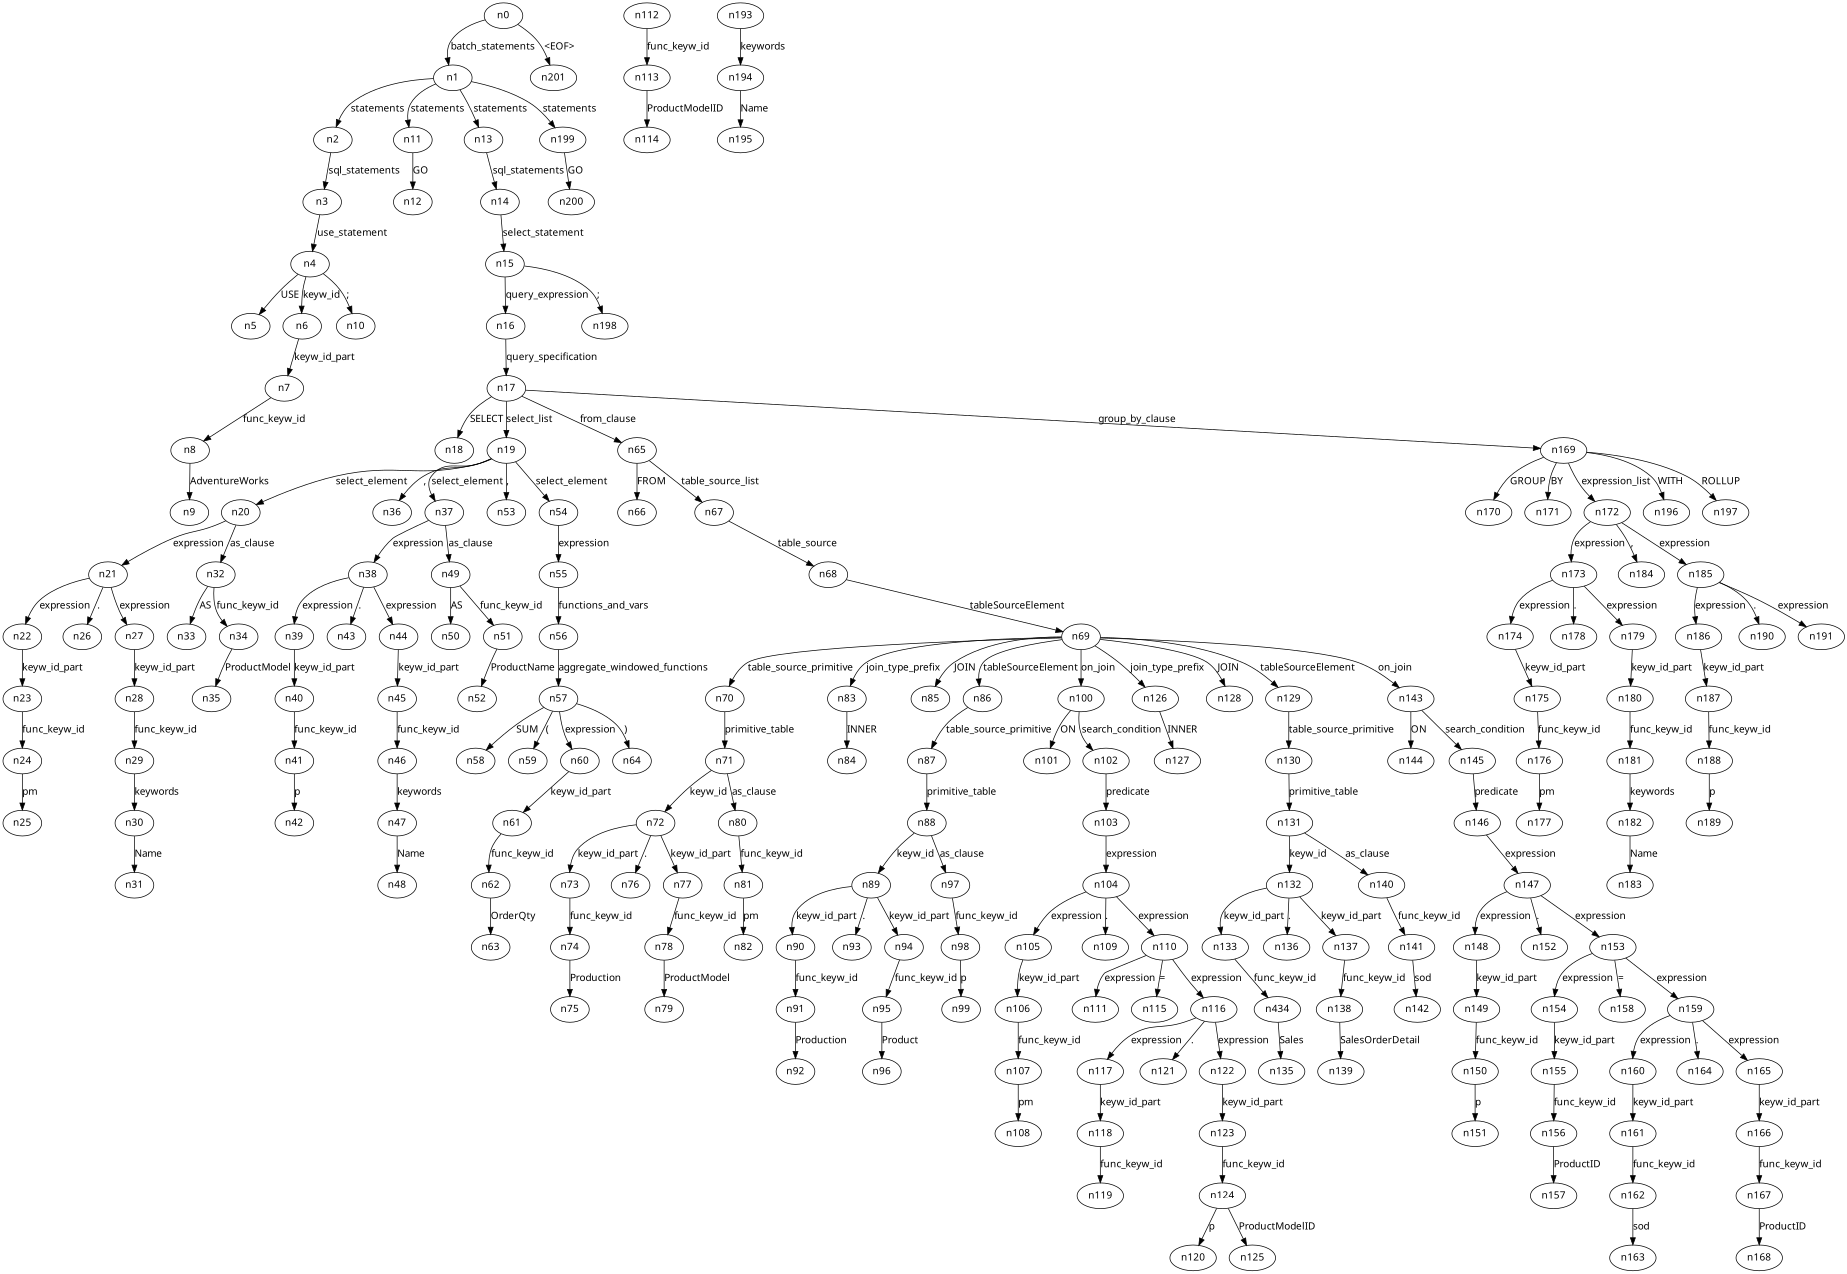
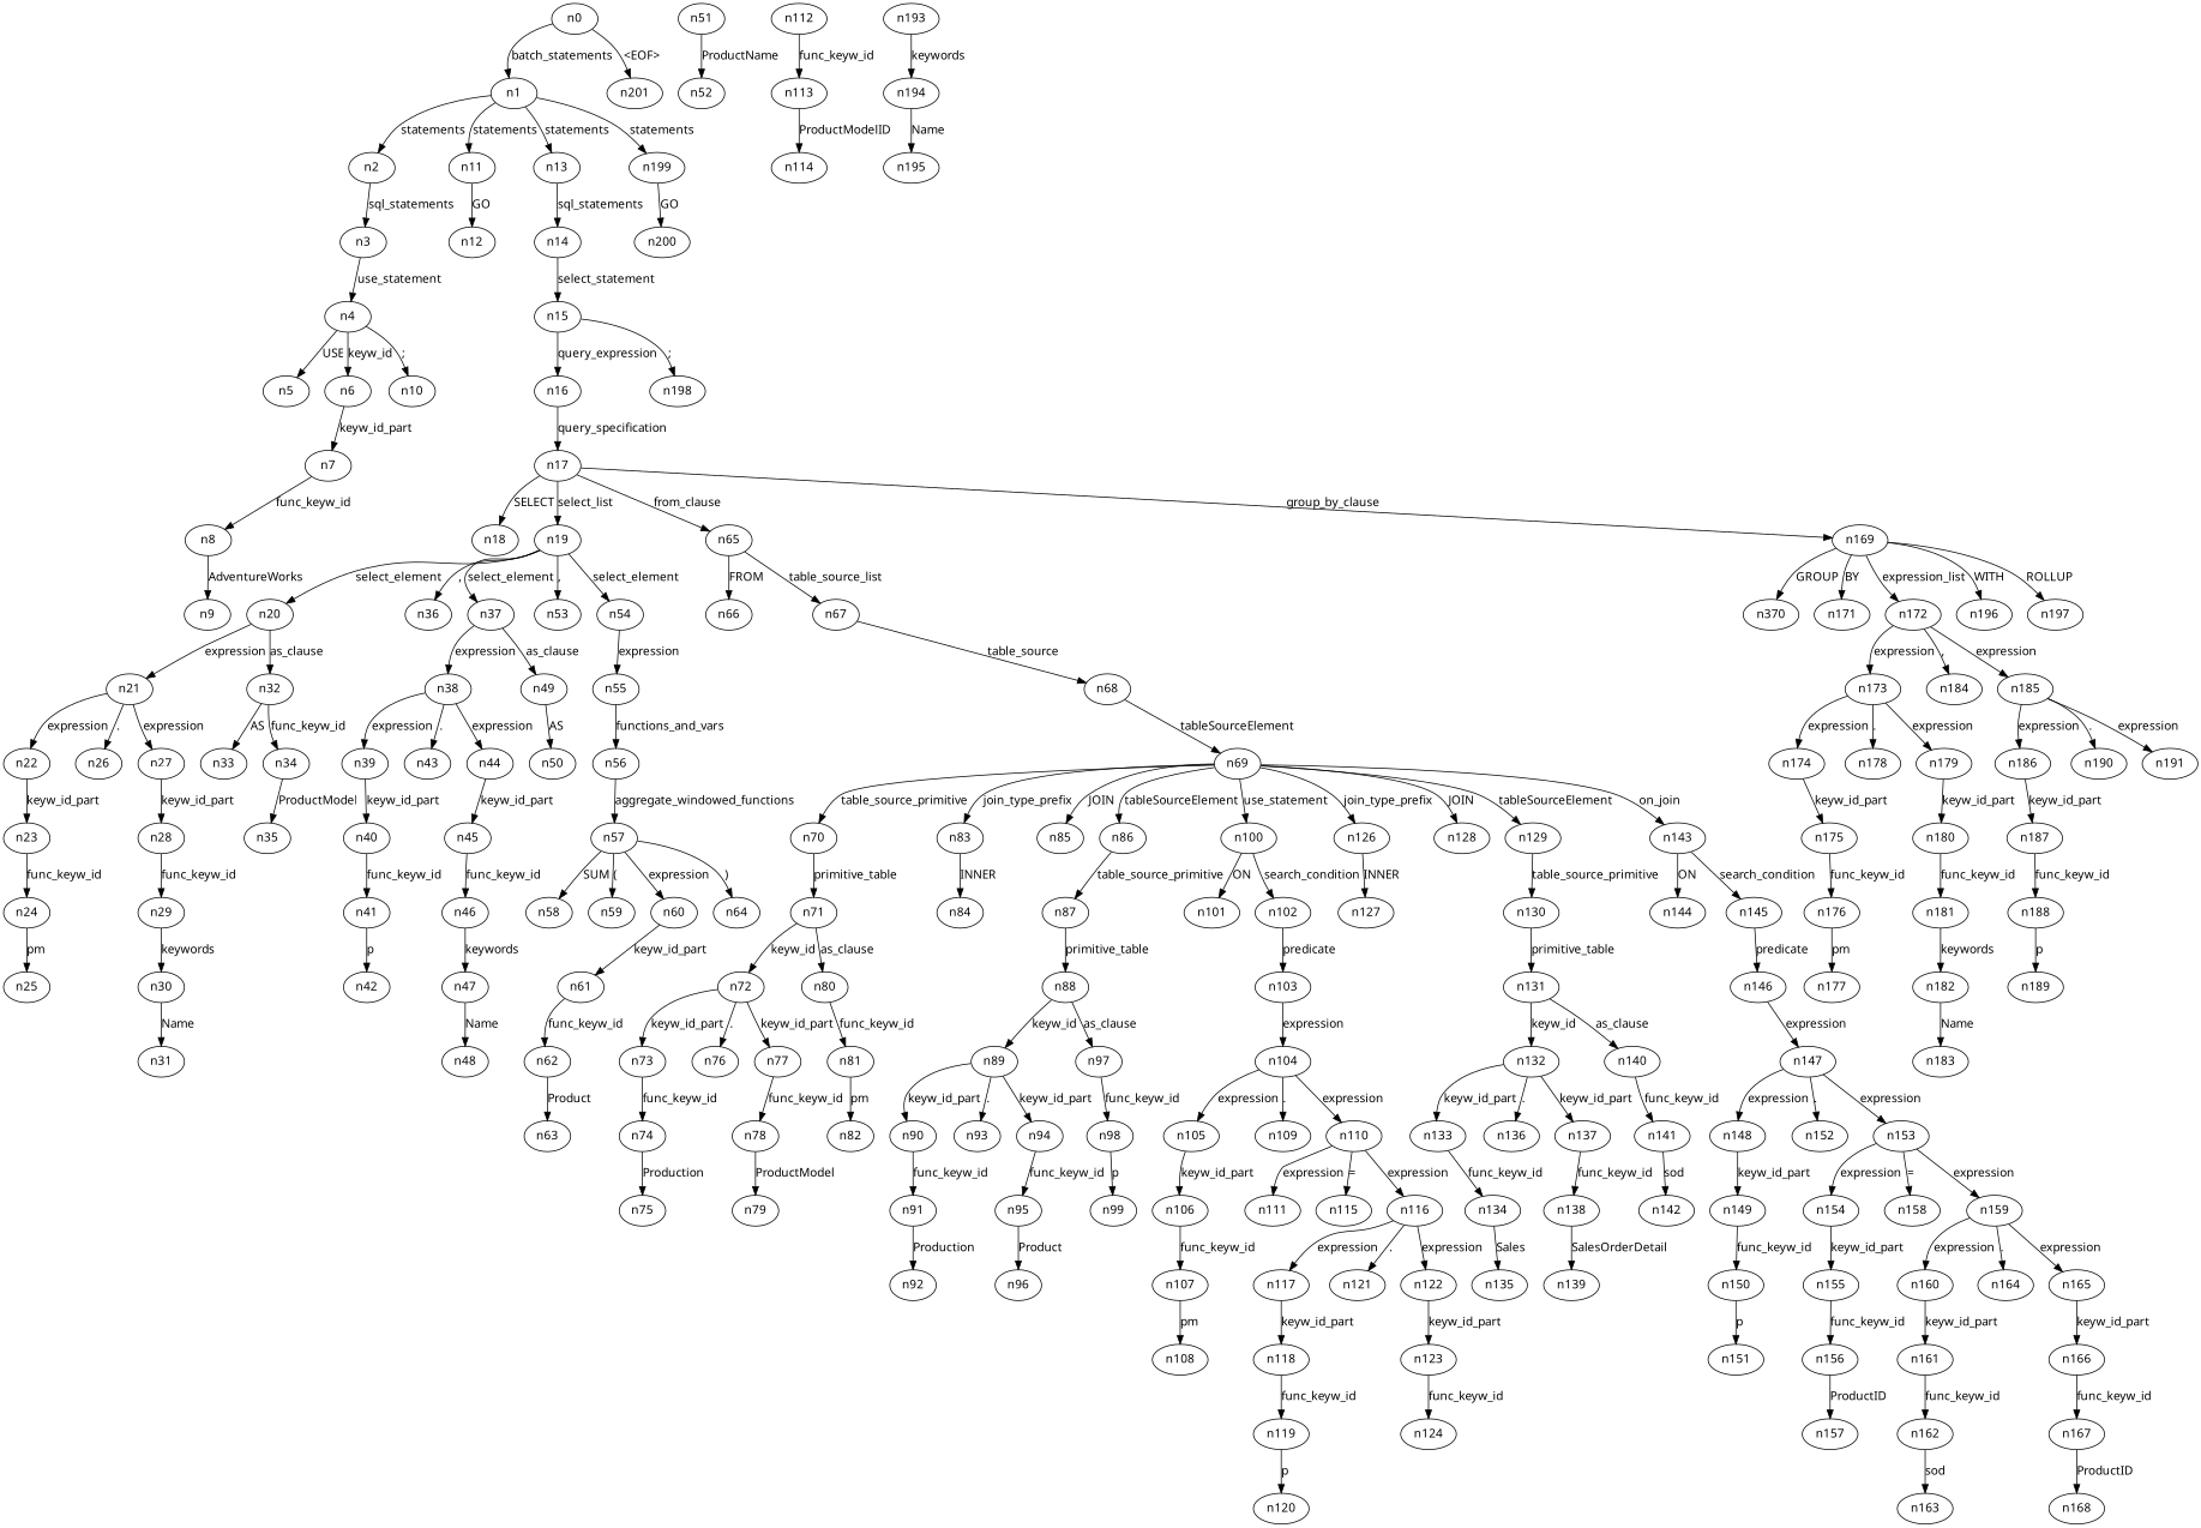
  digraph {
    fontname="Noto Sans"
    node [fontname="Noto Sans"]
    edge [fontname="Noto Sans"]
    n0
    n1
    n201
    n2
    n11
    n13
    n199
    n3
    n12
    n14
    n200
    n4
    n5
    n6
    n10
    n7
    n8
    n9
    n15
    n16
    n198
    n17
    n18
    n19
    n65
    n169
    n20
    n36
    n37
    n53
    n54
    n66
    n67
-   n170
+   n170 [label=n370]
    n171
    n172
    n196
    n197
    n21
    n32
    n38
    n49
    n55
    n22
    n26
    n27
    n33
    n34
    n23
    n28
    n24
    n25
    n29
    n30
    n31
    n35
    n39
    n43
    n44
    n50
    n51
    n40
    n45
    n41
    n42
    n46
    n47
    n48
    n52
    n56
    n57
    n58
    n59
    n60
    n64
    n61
    n62
    n63
    n68
    n69
    n70
    n83
    n85
    n86
    n100
    n126
    n128
    n129
    n143
    n71
    n84
    n87
    n101
    n102
    n127
    n130
    n144
    n145
    n72
    n80
    n73
    n76
    n77
    n81
    n74
    n78
    n75
    n79
    n82
    n88
    n89
    n97
    n90
    n93
    n94
    n98
    n91
    n95
    n92
    n96
    n99
    n103
    n104
    n105
    n109
    n110
    n106
    n111
    n115
    n116
    n107
    n108
    n117
    n121
    n122
    n112
    n113
    n114
    n118
    n123
    n119
    n120
    n124
-   n125
    n131
    n132
    n140
    n133
    n136
    n137
    n141
-   n134 [label=n434]
+   n134
    n138
    n135
    n139
    n142
    n146
    n147
    n148
    n152
    n153
    n149
    n154
    n158
    n159
    n150
    n151
    n155
    n160
    n164
    n165
    n156
    n157
    n161
    n166
    n162
    n163
    n167
    n168
    n173
    n184
    n185
    n174
    n178
    n179
    n186
    n190
    n191
    n175
    n180
    n176
    n177
    n181
    n182
    n183
    n187
    n188
    n189
    n193
    n194
    n195
    n0 -> n1 [label=batch_statements]
    n0 -> n201 [label="<EOF>"]
    n1 -> n2 [label=statements]
    n1 -> n11 [label=statements]
    n1 -> n13 [label=statements]
    n1 -> n199 [label=statements]
    n2 -> n3 [label=sql_statements]
    n11 -> n12 [label=GO]
    n13 -> n14 [label=sql_statements]
    n199 -> n200 [label=GO]
    n3 -> n4 [label=use_statement]
    n14 -> n15 [label=select_statement]
    n4 -> n5 [label=USE]
    n4 -> n6 [label=keyw_id]
    n4 -> n10 [label=";"]
    n6 -> n7 [label=keyw_id_part]
    n7 -> n8 [label=func_keyw_id]
    n8 -> n9 [label=AdventureWorks]
    n15 -> n16 [label=query_expression]
    n15 -> n198 [label=";"]
    n16 -> n17 [label=query_specification]
    n17 -> n18 [label=SELECT]
    n17 -> n19 [label=select_list]
    n17 -> n65 [label=from_clause]
    n17 -> n169 [label=group_by_clause]
    n19 -> n20 [label=select_element]
    n19 -> n36 [label=","]
    n19 -> n37 [label=select_element]
    n19 -> n53 [label=","]
    n19 -> n54 [label=select_element]
    n65 -> n66 [label=FROM]
    n65 -> n67 [label=table_source_list]
    n169 -> n170 [label=GROUP]
    n169 -> n171 [label=BY]
    n169 -> n172 [label=expression_list]
    n169 -> n196 [label=WITH]
    n169 -> n197 [label=ROLLUP]
    n20 -> n21 [label=expression]
    n20 -> n32 [label=as_clause]
    n37 -> n38 [label=expression]
    n37 -> n49 [label=as_clause]
    n54 -> n55 [label=expression]
    n67 -> n68 [label=table_source]
    n172 -> n173 [label=expression]
    n172 -> n184 [label=","]
    n172 -> n185 [label=expression]
    n21 -> n22 [label=expression]
    n21 -> n26 [label="."]
    n21 -> n27 [label=expression]
    n32 -> n33 [label=AS]
    n32 -> n34 [label=func_keyw_id]
    n38 -> n39 [label=expression]
    n38 -> n43 [label="."]
    n38 -> n44 [label=expression]
    n49 -> n50 [label=AS]
-   n49 -> n51 [label=func_keyw_id]
    n55 -> n56 [label=functions_and_vars]
    n22 -> n23 [label=keyw_id_part]
    n27 -> n28 [label=keyw_id_part]
    n34 -> n35 [label=ProductModel]
    n23 -> n24 [label=func_keyw_id]
    n28 -> n29 [label=func_keyw_id]
    n24 -> n25 [label=pm]
    n29 -> n30 [label=keywords]
    n30 -> n31 [label=Name]
    n39 -> n40 [label=keyw_id_part]
    n44 -> n45 [label=keyw_id_part]
    n51 -> n52 [label=ProductName]
    n40 -> n41 [label=func_keyw_id]
    n45 -> n46 [label=func_keyw_id]
    n41 -> n42 [label=p]
    n46 -> n47 [label=keywords]
    n47 -> n48 [label=Name]
    n56 -> n57 [label=aggregate_windowed_functions]
    n57 -> n58 [label=SUM]
    n57 -> n59 [label="("]
    n57 -> n60 [label=expression]
    n57 -> n64 [label=")"]
    n60 -> n61 [label=keyw_id_part]
    n61 -> n62 [label=func_keyw_id]
-   n62 -> n63 [label=OrderQty]
+   n62 -> n63 [label=Product]
    n68 -> n69 [label=tableSourceElement]
    n69 -> n70 [label=table_source_primitive]
    n69 -> n83 [label=join_type_prefix]
    n69 -> n85 [label=JOIN]
    n69 -> n86 [label=tableSourceElement]
-   n69 -> n100 [label=on_join]
+   n69 -> n100 [label=use_statement]
    n69 -> n126 [label=join_type_prefix]
    n69 -> n128 [label=JOIN]
    n69 -> n129 [label=tableSourceElement]
    n69 -> n143 [label=on_join]
    n70 -> n71 [label=primitive_table]
    n83 -> n84 [label=INNER]
    n86 -> n87 [label=table_source_primitive]
    n100 -> n101 [label=ON]
    n100 -> n102 [label=search_condition]
    n126 -> n127 [label=INNER]
    n129 -> n130 [label=table_source_primitive]
    n143 -> n144 [label=ON]
    n143 -> n145 [label=search_condition]
    n71 -> n72 [label=keyw_id]
    n71 -> n80 [label=as_clause]
    n87 -> n88 [label=primitive_table]
    n102 -> n103 [label=predicate]
    n130 -> n131 [label=primitive_table]
    n145 -> n146 [label=predicate]
    n72 -> n73 [label=keyw_id_part]
    n72 -> n76 [label="."]
    n72 -> n77 [label=keyw_id_part]
    n80 -> n81 [label=func_keyw_id]
    n73 -> n74 [label=func_keyw_id]
    n77 -> n78 [label=func_keyw_id]
    n81 -> n82 [label=pm]
    n74 -> n75 [label=Production]
    n78 -> n79 [label=ProductModel]
    n88 -> n89 [label=keyw_id]
    n88 -> n97 [label=as_clause]
    n89 -> n90 [label=keyw_id_part]
    n89 -> n93 [label="."]
    n89 -> n94 [label=keyw_id_part]
    n97 -> n98 [label=func_keyw_id]
    n90 -> n91 [label=func_keyw_id]
    n94 -> n95 [label=func_keyw_id]
    n98 -> n99 [label=p]
    n91 -> n92 [label=Production]
    n95 -> n96 [label=Product]
    n103 -> n104 [label=expression]
    n104 -> n105 [label=expression]
    n104 -> n109 [label="."]
    n104 -> n110 [label=expression]
    n105 -> n106 [label=keyw_id_part]
    n110 -> n111 [label=expression]
    n110 -> n115 [label="="]
    n110 -> n116 [label=expression]
    n106 -> n107 [label=func_keyw_id]
    n116 -> n117 [label=expression]
    n116 -> n121 [label="."]
    n116 -> n122 [label=expression]
    n107 -> n108 [label=pm]
    n117 -> n118 [label=keyw_id_part]
    n122 -> n123 [label=keyw_id_part]
    n112 -> n113 [label=func_keyw_id]
    n113 -> n114 [label=ProductModelID]
    n118 -> n119 [label=func_keyw_id]
    n123 -> n124 [label=func_keyw_id]
-   n124 -> n120 [label=p]
-   n124 -> n125 [label=ProductModelID]
+   n119 -> n120 [label=p]
    n131 -> n132 [label=keyw_id]
    n131 -> n140 [label=as_clause]
    n132 -> n133 [label=keyw_id_part]
    n132 -> n136 [label="."]
    n132 -> n137 [label=keyw_id_part]
    n140 -> n141 [label=func_keyw_id]
    n133 -> n134 [label=func_keyw_id]
    n137 -> n138 [label=func_keyw_id]
    n141 -> n142 [label=sod]
    n134 -> n135 [label=Sales]
    n138 -> n139 [label=SalesOrderDetail]
    n146 -> n147 [label=expression]
    n147 -> n148 [label=expression]
    n147 -> n152 [label="."]
    n147 -> n153 [label=expression]
    n148 -> n149 [label=keyw_id_part]
    n153 -> n154 [label=expression]
    n153 -> n158 [label="="]
    n153 -> n159 [label=expression]
    n149 -> n150 [label=func_keyw_id]
    n154 -> n155 [label=keyw_id_part]
    n159 -> n160 [label=expression]
    n159 -> n164 [label="."]
    n159 -> n165 [label=expression]
    n150 -> n151 [label=p]
    n155 -> n156 [label=func_keyw_id]
    n160 -> n161 [label=keyw_id_part]
    n165 -> n166 [label=keyw_id_part]
    n156 -> n157 [label=ProductID]
    n161 -> n162 [label=func_keyw_id]
    n166 -> n167 [label=func_keyw_id]
    n162 -> n163 [label=sod]
    n167 -> n168 [label=ProductID]
    n173 -> n174 [label=expression]
    n173 -> n178 [label="."]
    n173 -> n179 [label=expression]
    n185 -> n186 [label=expression]
    n185 -> n190 [label="."]
    n185 -> n191 [label=expression]
    n174 -> n175 [label=keyw_id_part]
    n179 -> n180 [label=keyw_id_part]
    n186 -> n187 [label=keyw_id_part]
    n175 -> n176 [label=func_keyw_id]
    n180 -> n181 [label=func_keyw_id]
    n176 -> n177 [label=pm]
    n181 -> n182 [label=keywords]
    n182 -> n183 [label=Name]
    n187 -> n188 [label=func_keyw_id]
    n188 -> n189 [label=p]
    n193 -> n194 [label=keywords]
    n194 -> n195 [label=Name]
  }
